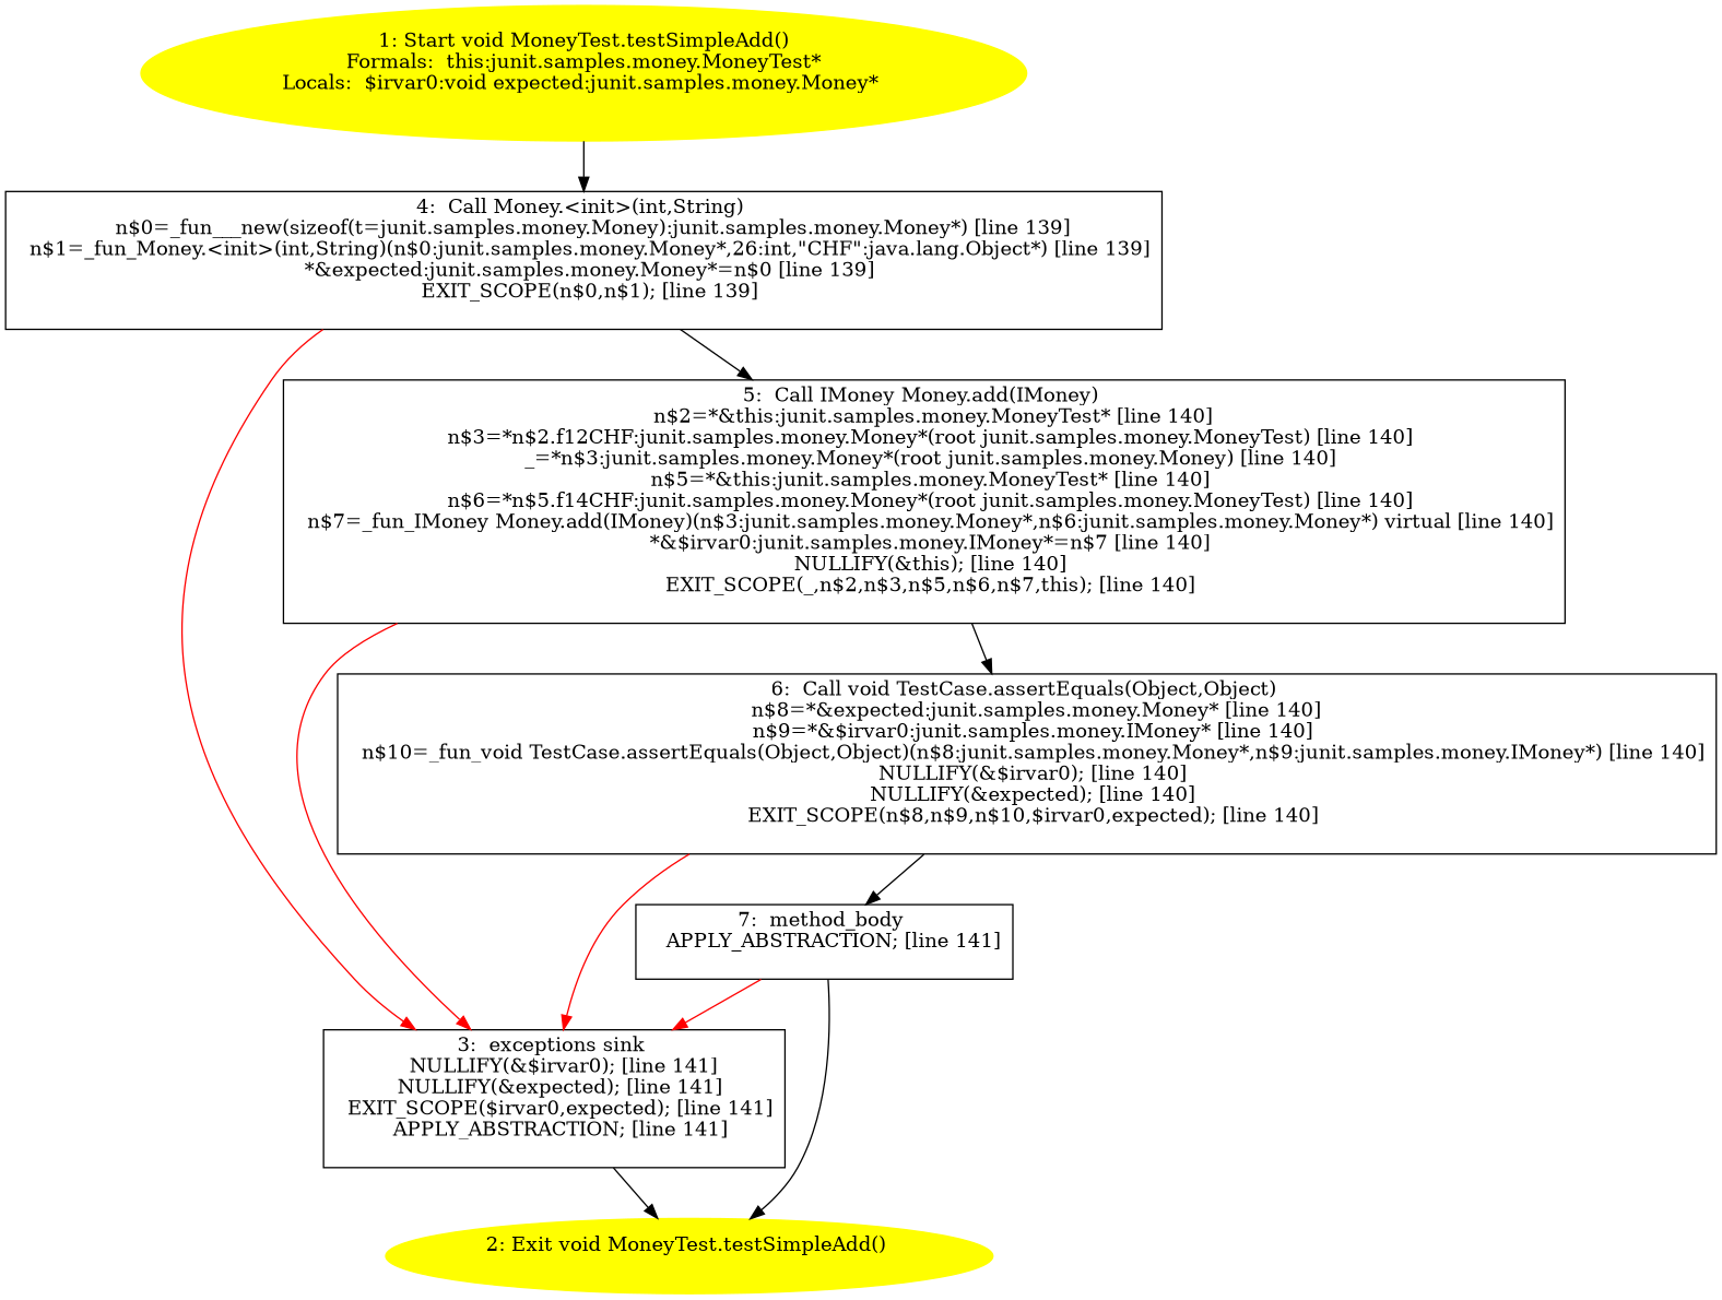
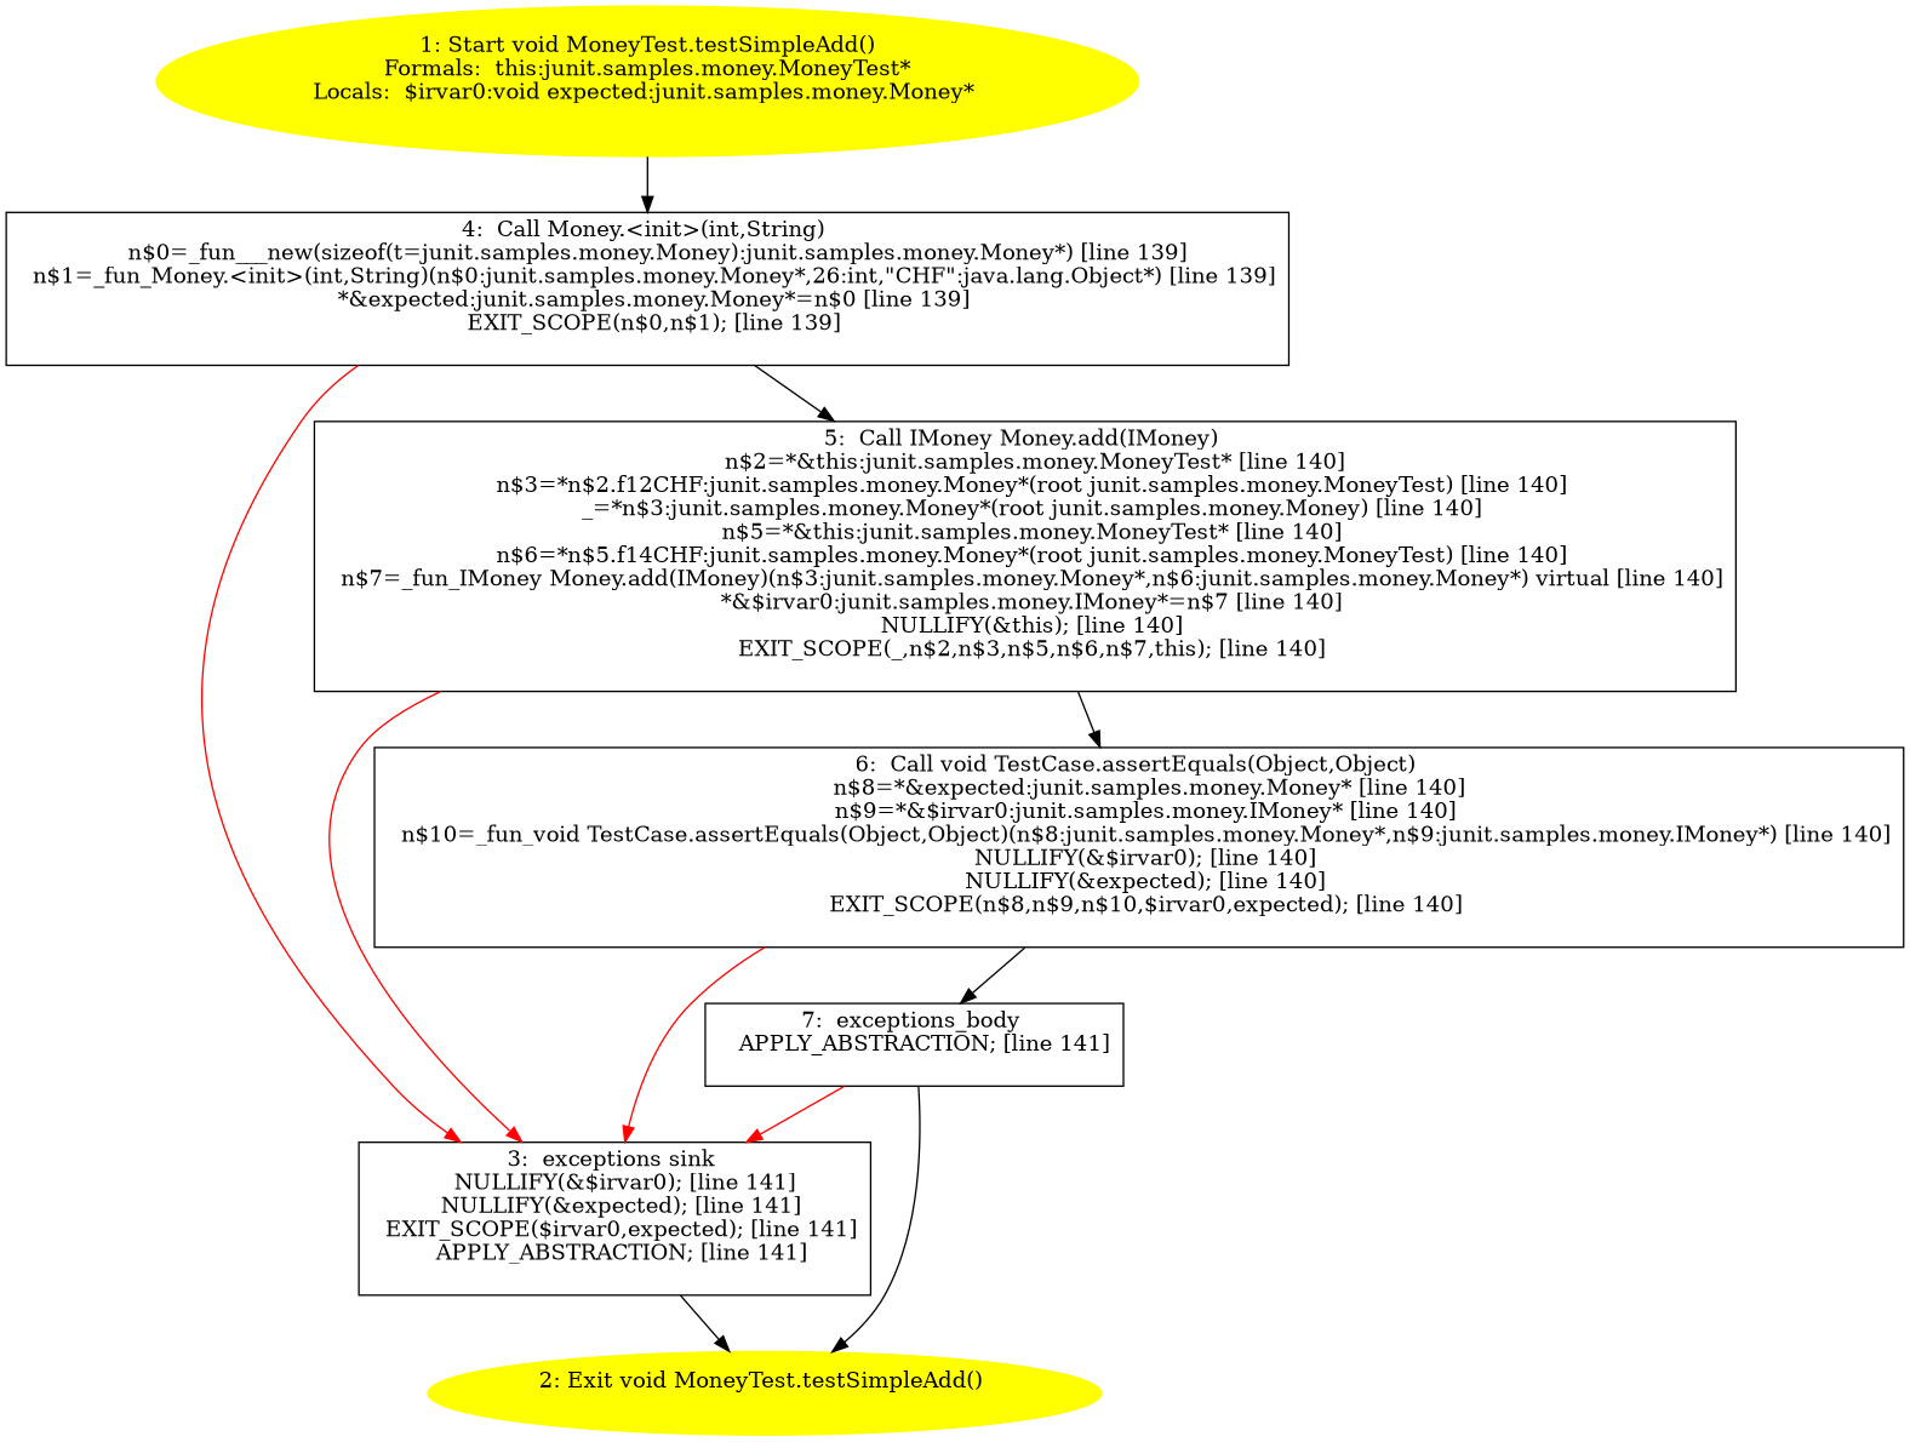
  digraph {
    node [shape=box]
    n1 [color=yellow label="1: Start void MoneyTest.testSimpleAdd()\nFormals:  this:junit.samples.money.MoneyTest*\nLocals:  $irvar0:void expected:junit.samples.money.Money* \n  " style=filled shape=""]
    n2 [label="4:  Call Money.<init>(int,String) \n   n$0=_fun___new(sizeof(t=junit.samples.money.Money):junit.samples.money.Money*) [line 139]\n  n$1=_fun_Money.<init>(int,String)(n$0:junit.samples.money.Money*,26:int,\"CHF\":java.lang.Object*) [line 139]\n  *&expected:junit.samples.money.Money*=n$0 [line 139]\n  EXIT_SCOPE(n$0,n$1); [line 139]\n "]
    n3 [label="3:  exceptions sink \n   NULLIFY(&$irvar0); [line 141]\n  NULLIFY(&expected); [line 141]\n  EXIT_SCOPE($irvar0,expected); [line 141]\n  APPLY_ABSTRACTION; [line 141]\n "]
    n4 [label="5:  Call IMoney Money.add(IMoney) \n   n$2=*&this:junit.samples.money.MoneyTest* [line 140]\n  n$3=*n$2.f12CHF:junit.samples.money.Money*(root junit.samples.money.MoneyTest) [line 140]\n  _=*n$3:junit.samples.money.Money*(root junit.samples.money.Money) [line 140]\n  n$5=*&this:junit.samples.money.MoneyTest* [line 140]\n  n$6=*n$5.f14CHF:junit.samples.money.Money*(root junit.samples.money.MoneyTest) [line 140]\n  n$7=_fun_IMoney Money.add(IMoney)(n$3:junit.samples.money.Money*,n$6:junit.samples.money.Money*) virtual [line 140]\n  *&$irvar0:junit.samples.money.IMoney*=n$7 [line 140]\n  NULLIFY(&this); [line 140]\n  EXIT_SCOPE(_,n$2,n$3,n$5,n$6,n$7,this); [line 140]\n "]
    n5 [color=yellow label="2: Exit void MoneyTest.testSimpleAdd() \n  " style=filled shape=""]
    n6 [label="6:  Call void TestCase.assertEquals(Object,Object) \n   n$8=*&expected:junit.samples.money.Money* [line 140]\n  n$9=*&$irvar0:junit.samples.money.IMoney* [line 140]\n  n$10=_fun_void TestCase.assertEquals(Object,Object)(n$8:junit.samples.money.Money*,n$9:junit.samples.money.IMoney*) [line 140]\n  NULLIFY(&$irvar0); [line 140]\n  NULLIFY(&expected); [line 140]\n  EXIT_SCOPE(n$8,n$9,n$10,$irvar0,expected); [line 140]\n "]
-   n7 [label="7:  method_body \n   APPLY_ABSTRACTION; [line 141]\n "]
+   n7 [label="7:  exceptions_body \n   APPLY_ABSTRACTION; [line 141]\n "]
    n1 -> n2
    n2 -> n3 [color=red]
    n2 -> n4
    n3 -> n5
    n4 -> n3 [color=red]
    n4 -> n6
    n6 -> n3 [color=red]
    n6 -> n7
    n7 -> n3 [color=red]
    n7 -> n5
  }
